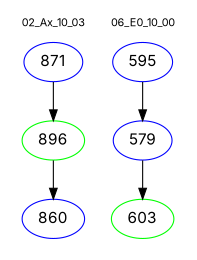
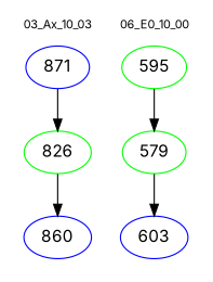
  digraph {
    fontname=Inter
    node [color=blue fontname=Inter]
    edge [color=black fontname=Inter]
    n1 [label=871]
    n2 [label=860]
-   n3 [color=green label=896]
-   n4 [label=595]
-   n5 [label=579]
-   n6 [color=green label=603]
+   n3 [color=green label=826]
+   n4 [color=green label=595]
+   n5 [color=green label=579]
+   n6 [label=603]
    subgraph cluster_1 {
      color=white
      fontsize=10
-     label="02_Ax_10_03"
+     label="03_Ax_10_03"
      n1
      n2
      n3
    }
    subgraph cluster_2 {
      color=white
      fontsize=10
      label="06_E0_10_00"
      n4
      n5
      n6
    }
    n1 -> n3
    n3 -> n2
    n4 -> n5
    n5 -> n6
  }
